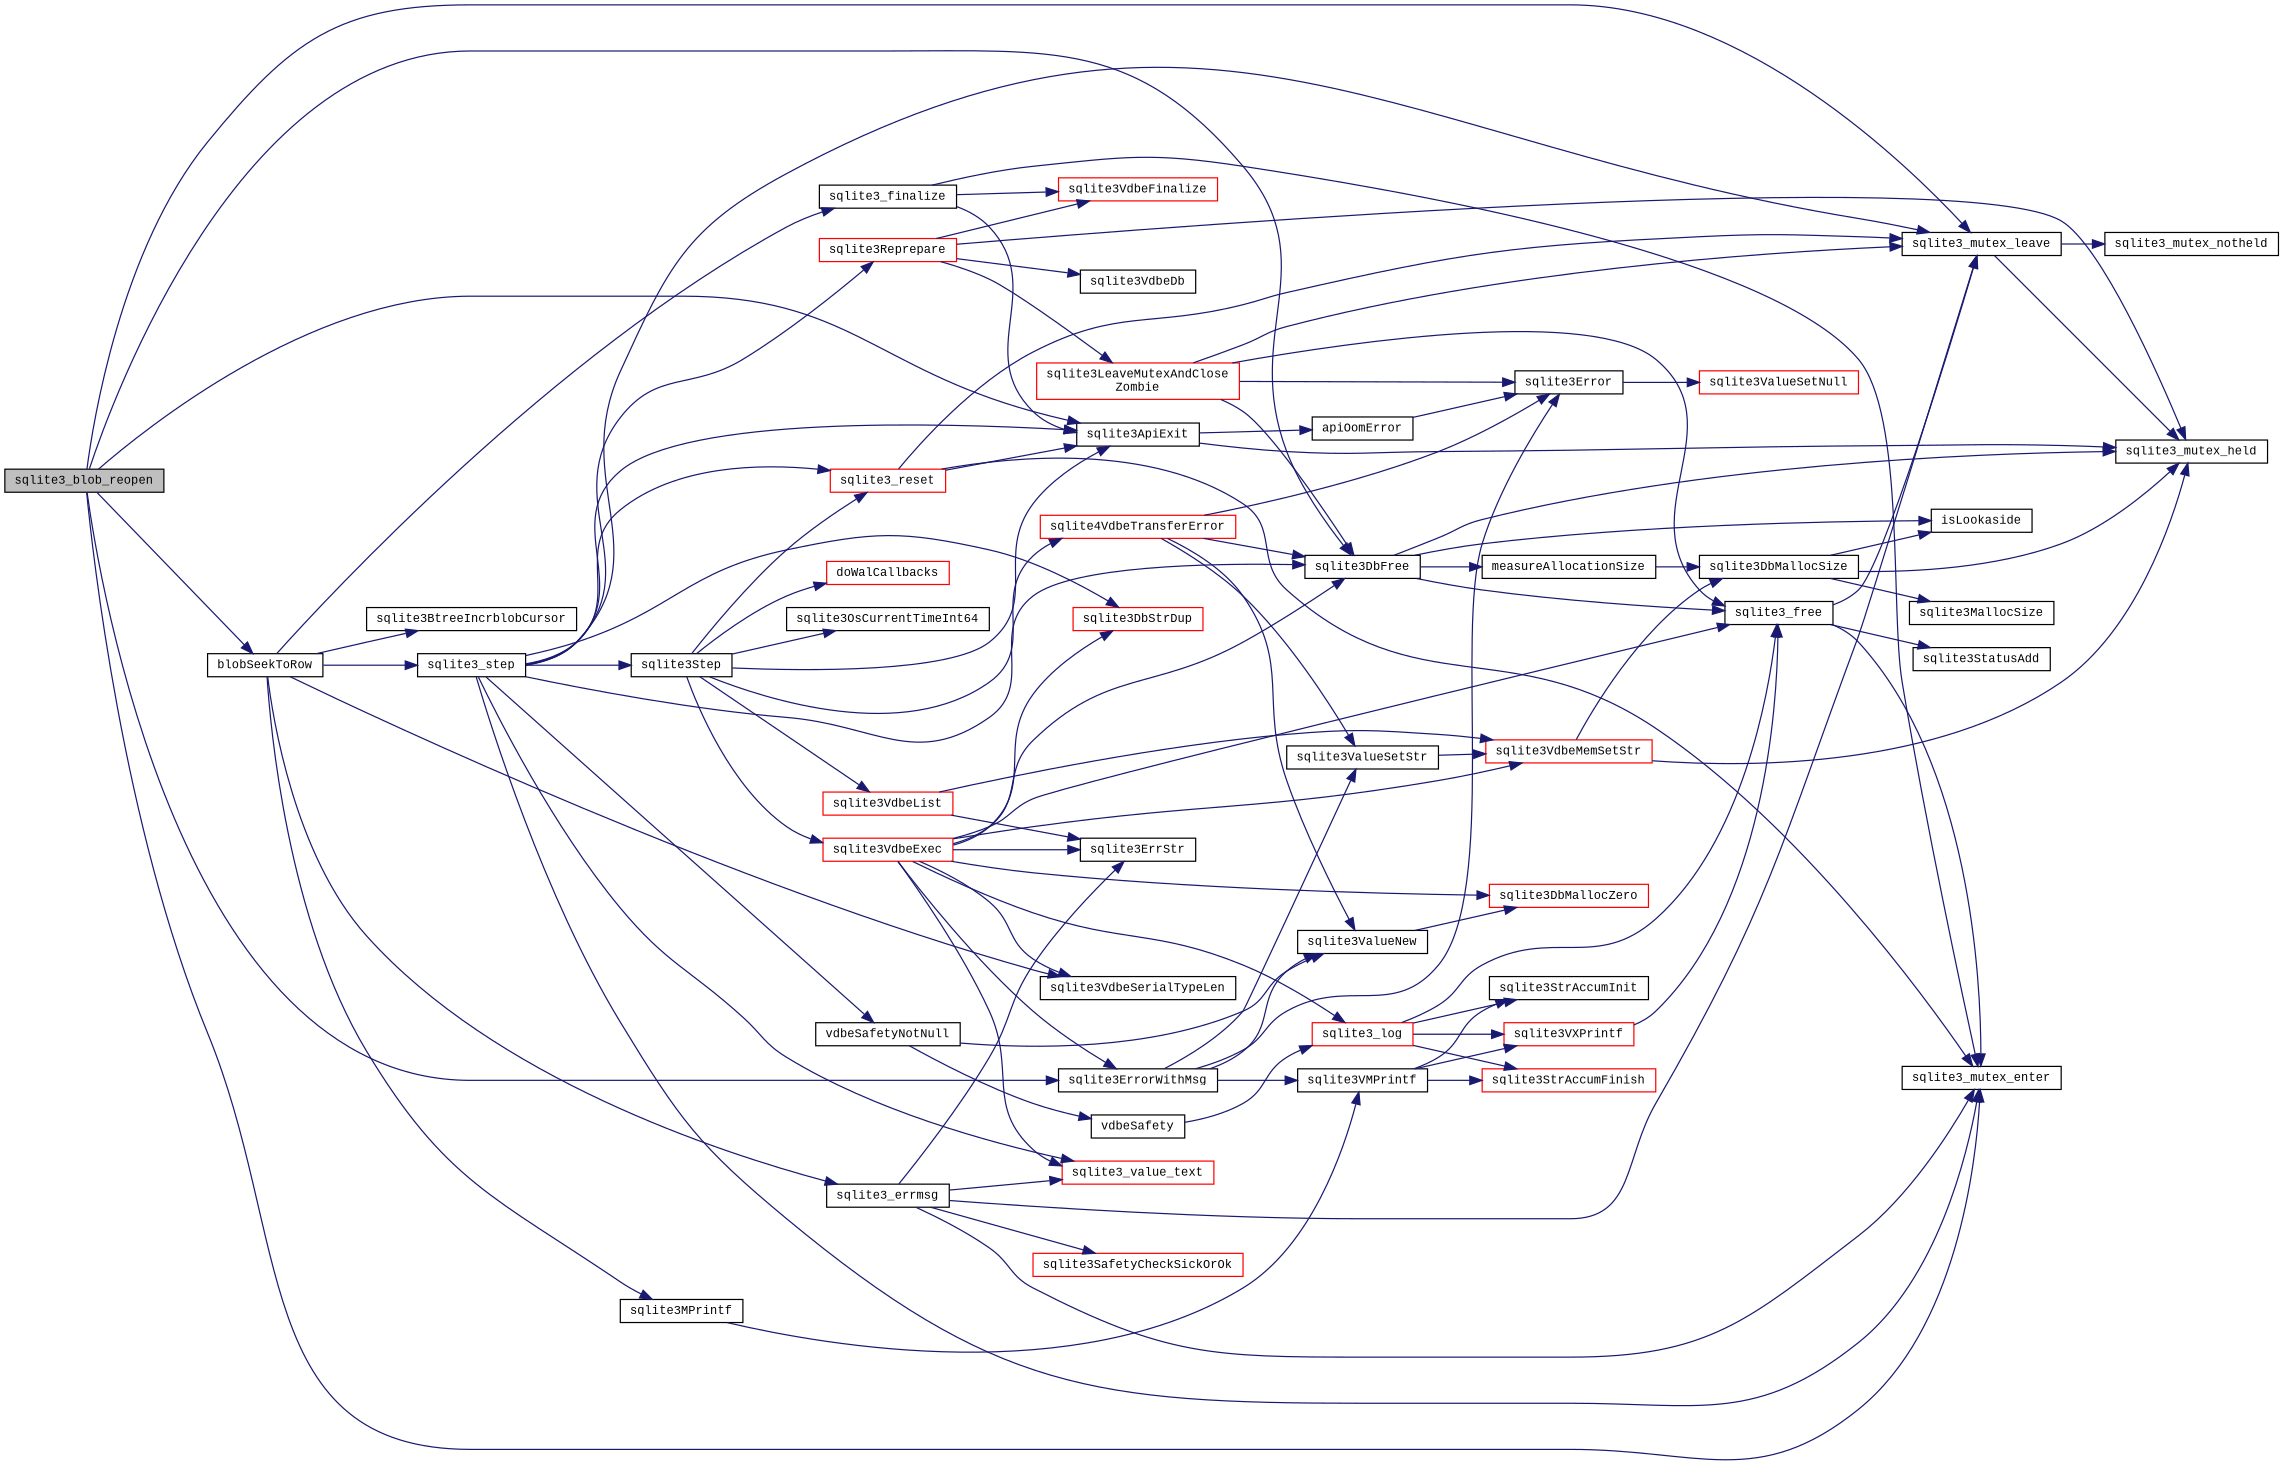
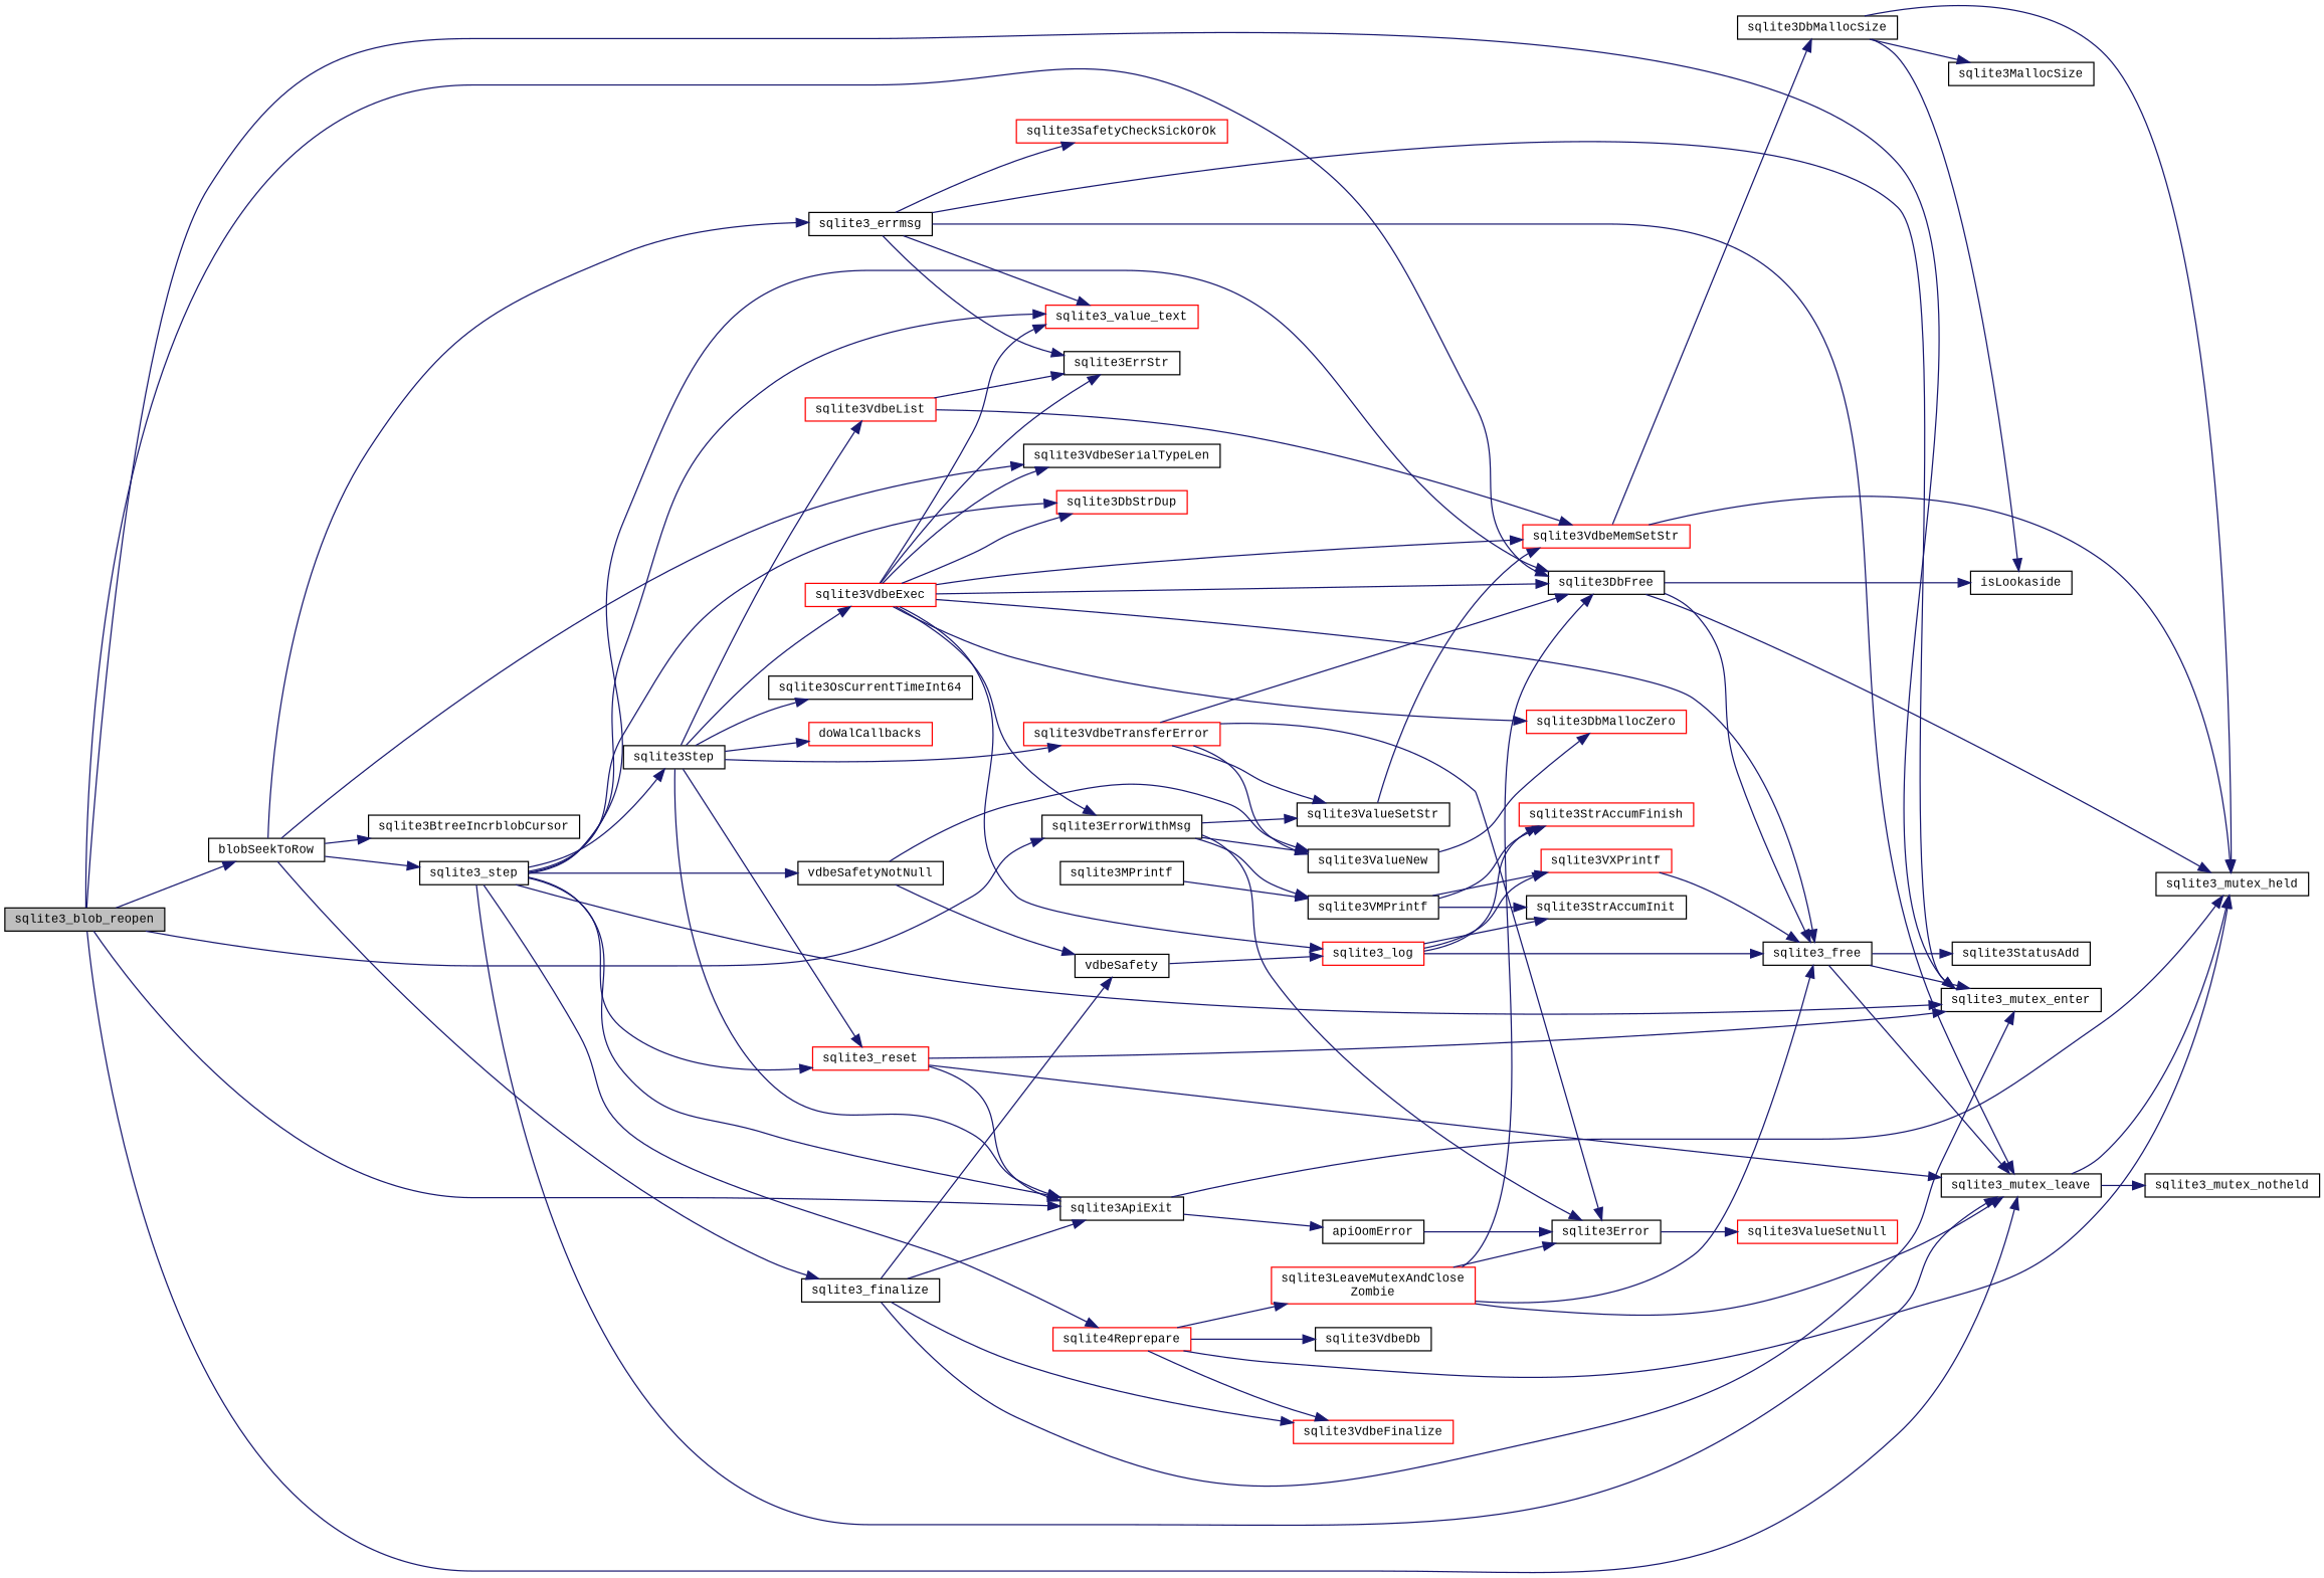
  digraph {
    fontname="Liberation Mono"
    rankdir=LR
    node [color=black fillcolor=white fontname="Liberation Mono" fontsize=10 shape=record style=filled]
    edge [color=midnightblue fontname="Liberation Mono" fontsize=10 labelfontname=FreeSans labelfontsize=10 style=solid]
    n1 [fillcolor=grey75 fontcolor=black height=0.2 label=sqlite3_blob_reopen width=0.4]
    n2 [height=0.2 label=sqlite3_mutex_enter width=0.4]
    n3 [height=0.2 label=blobSeekToRow width=0.4]
    n4 [height=0.2 label=sqlite3_mutex_leave width=0.4]
    n5 [height=0.2 label=sqlite3ApiExit width=0.4]
    n6 [height=0.2 label=sqlite3DbFree width=0.4]
    n7 [height=0.2 label=sqlite3ErrorWithMsg width=0.4]
    n8 [height=0.2 label=sqlite3_step width=0.4]
    n9 [height=0.2 label=sqlite3VdbeSerialTypeLen width=0.4]
    n10 [height=0.2 label=sqlite3MPrintf width=0.4]
    n11 [height=0.2 label=sqlite3_finalize width=0.4]
    n12 [height=0.2 label=sqlite3BtreeIncrblobCursor width=0.4]
    n13 [height=0.2 label=sqlite3_errmsg width=0.4]
    n14 [height=0.2 label=sqlite3_mutex_held width=0.4]
    n15 [height=0.2 label=sqlite3_mutex_notheld width=0.4]
    n16 [height=0.2 label=apiOomError width=0.4]
    n17 [height=0.2 label=sqlite3_free width=0.4]
    n18 [height=0.2 label=isLookaside width=0.4]
-   n19 [height=0.2 label=measureAllocationSize width=0.4]
    n20 [height=0.2 label=sqlite3Error width=0.4]
    n21 [height=0.2 label=sqlite3VMPrintf width=0.4]
    n22 [height=0.2 label=sqlite3ValueNew width=0.4]
    n23 [height=0.2 label=sqlite3ValueSetStr width=0.4]
    n24 [height=0.2 label=vdbeSafetyNotNull width=0.4]
    n25 [height=0.2 label=sqlite3Step width=0.4]
    n26 [color=red height=0.2 label=sqlite3_reset width=0.4]
    n27 [color=red height=0.2 label=sqlite3_value_text width=0.4]
    n28 [color=red height=0.2 label=sqlite3DbStrDup width=0.4]
-   n29 [color=red height=0.2 label=sqlite3Reprepare width=0.4]
+   n29 [color=red height=0.2 label=sqlite4Reprepare width=0.4]
    n30 [height=0.2 label=vdbeSafety width=0.4]
    n31 [color=red height=0.2 label=sqlite3VdbeFinalize width=0.4]
    n32 [height=0.2 label=sqlite3ErrStr width=0.4]
    n33 [color=red height=0.2 label=sqlite3SafetyCheckSickOrOk width=0.4]
    n34 [height=0.2 label=sqlite3OsCurrentTimeInt64 width=0.4]
    n35 [color=red height=0.2 label=sqlite3VdbeList width=0.4]
    n36 [color=red height=0.2 label=sqlite3VdbeExec width=0.4]
    n37 [color=red height=0.2 label=doWalCallbacks width=0.4]
-   n38 [color=red height=0.2 label=sqlite4VdbeTransferError width=0.4]
+   n38 [color=red height=0.2 label=sqlite3VdbeTransferError width=0.4]
    n39 [height=0.2 label=sqlite3VdbeDb width=0.4]
    n40 [color=red height=0.2 label="sqlite3LeaveMutexAndClose\lZombie" width=0.4]
    n41 [color=red height=0.2 label=sqlite3_log width=0.4]
    n42 [height=0.2 label=sqlite3StrAccumInit width=0.4]
    n43 [color=red height=0.2 label=sqlite3VXPrintf width=0.4]
    n44 [color=red height=0.2 label=sqlite3StrAccumFinish width=0.4]
    n45 [height=0.2 label=sqlite3StatusAdd width=0.4]
    n46 [height=0.2 label=sqlite3MallocSize width=0.4]
    n47 [color=red height=0.2 label=sqlite3VdbeMemSetStr width=0.4]
    n48 [color=red height=0.2 label=sqlite3DbMallocZero width=0.4]
    n49 [color=red height=0.2 label=sqlite3ValueSetNull width=0.4]
    n50 [height=0.2 label=sqlite3DbMallocSize width=0.4]
    n1 -> n2
    n1 -> n3
    n1 -> n4
    n1 -> n5
    n1 -> n6
    n1 -> n7
    n3 -> n8
    n3 -> n9
-   n3 -> n10
    n3 -> n11
    n3 -> n12
    n3 -> n13
    n4 -> n14
    n4 -> n15
    n5 -> n14
    n5 -> n16
    n6 -> n14
    n6 -> n17
    n6 -> n18
-   n6 -> n19
    n7 -> n20
    n7 -> n21
    n7 -> n22
    n7 -> n23
    n8 -> n2
    n8 -> n4
    n8 -> n5
    n8 -> n6
    n8 -> n24
    n8 -> n25
    n8 -> n26
    n8 -> n27
    n8 -> n28
    n8 -> n29
    n10 -> n21
    n11 -> n2
    n11 -> n5
+   n11 -> n30
    n11 -> n31
    n13 -> n2
    n13 -> n4
    n13 -> n27
    n13 -> n32
    n13 -> n33
    n16 -> n20
    n17 -> n2
    n17 -> n4
    n17 -> n45
-   n19 -> n50
    n20 -> n49
    n21 -> n42
    n21 -> n43
    n21 -> n44
    n22 -> n48
    n23 -> n47
    n24 -> n22
    n24 -> n30
    n25 -> n5
    n25 -> n26
    n25 -> n34
    n25 -> n35
    n25 -> n36
    n25 -> n37
    n25 -> n38
    n26 -> n2
    n26 -> n4
    n26 -> n5
    n29 -> n14
    n29 -> n31
    n29 -> n39
    n29 -> n40
    n30 -> n41
    n35 -> n32
    n35 -> n47
    n36 -> n6
    n36 -> n7
    n36 -> n9
    n36 -> n17
    n36 -> n27
    n36 -> n28
    n36 -> n32
    n36 -> n41
    n36 -> n47
    n36 -> n48
    n38 -> n6
    n38 -> n20
    n38 -> n22
    n38 -> n23
    n40 -> n4
    n40 -> n6
    n40 -> n17
    n40 -> n20
    n41 -> n17
    n41 -> n42
    n41 -> n43
    n41 -> n44
    n43 -> n17
    n47 -> n14
    n47 -> n50
    n50 -> n14
    n50 -> n18
    n50 -> n46
  }
